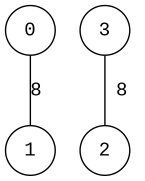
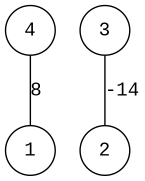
  graph {
    fontname="Liberation Mono"
    node [fontname="Liberation Mono" shape=circle]
    edge [fontname="Liberation Mono"]
-   4 [label=0]
+   4
    1
    3
    2
    4 -- 1 [label=8]
-   3 -- 2 [label=8]
+   3 -- 2 [label=-14]
  }
